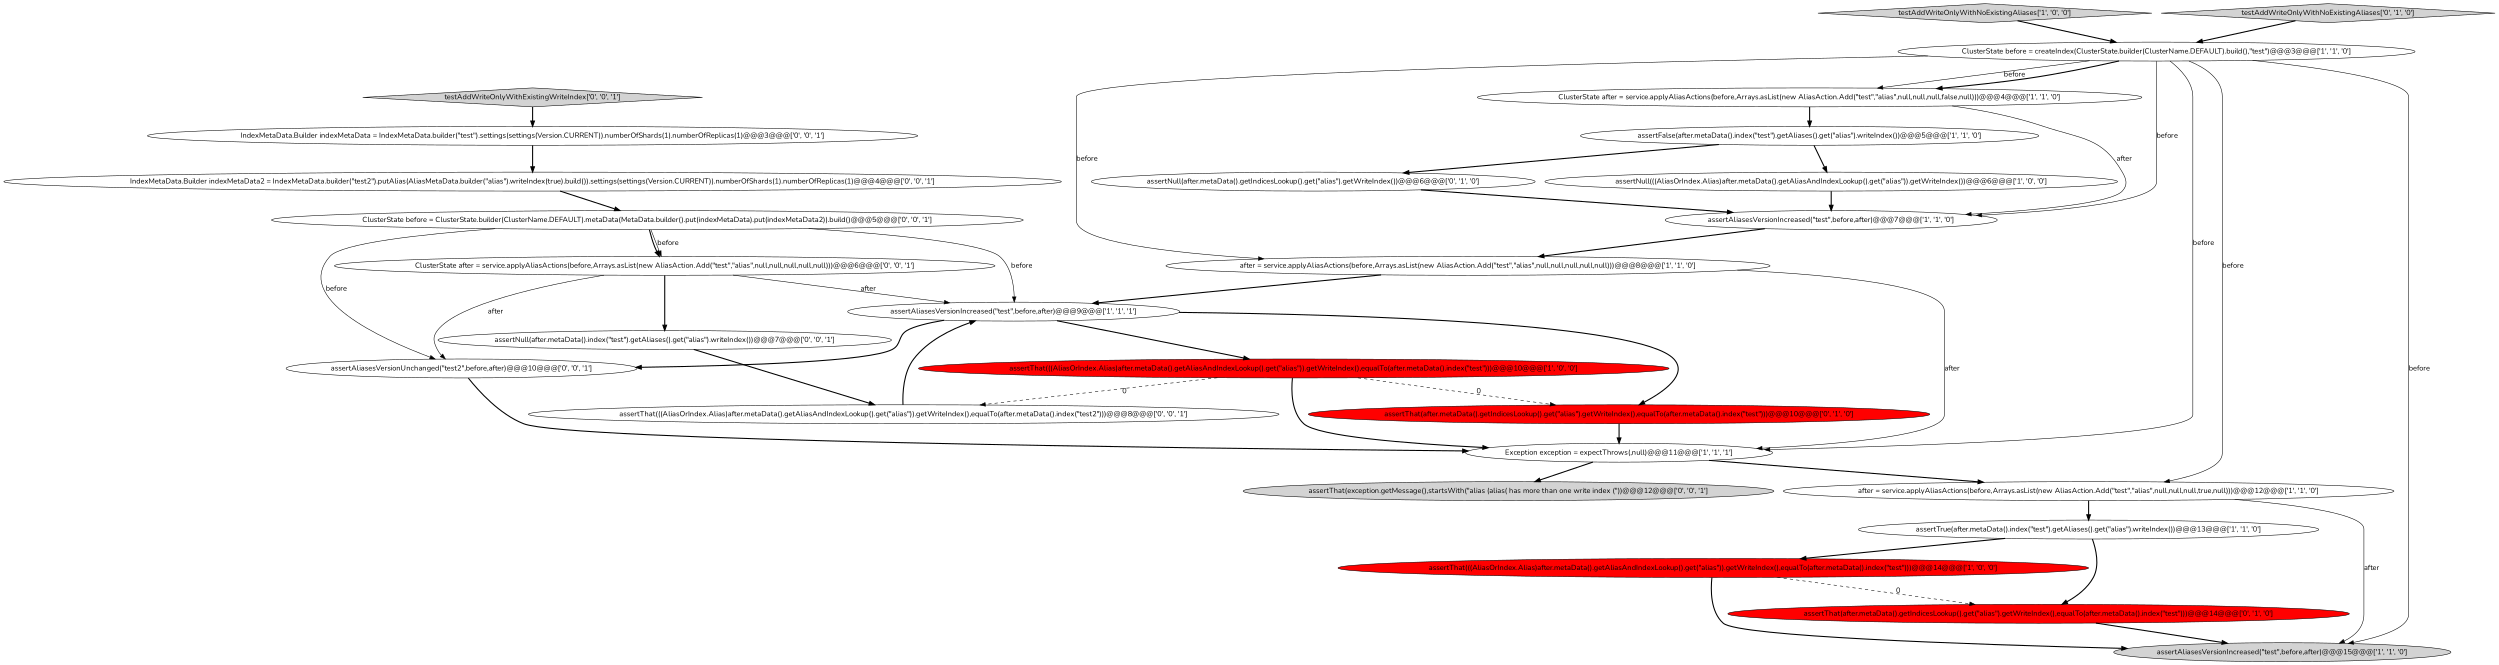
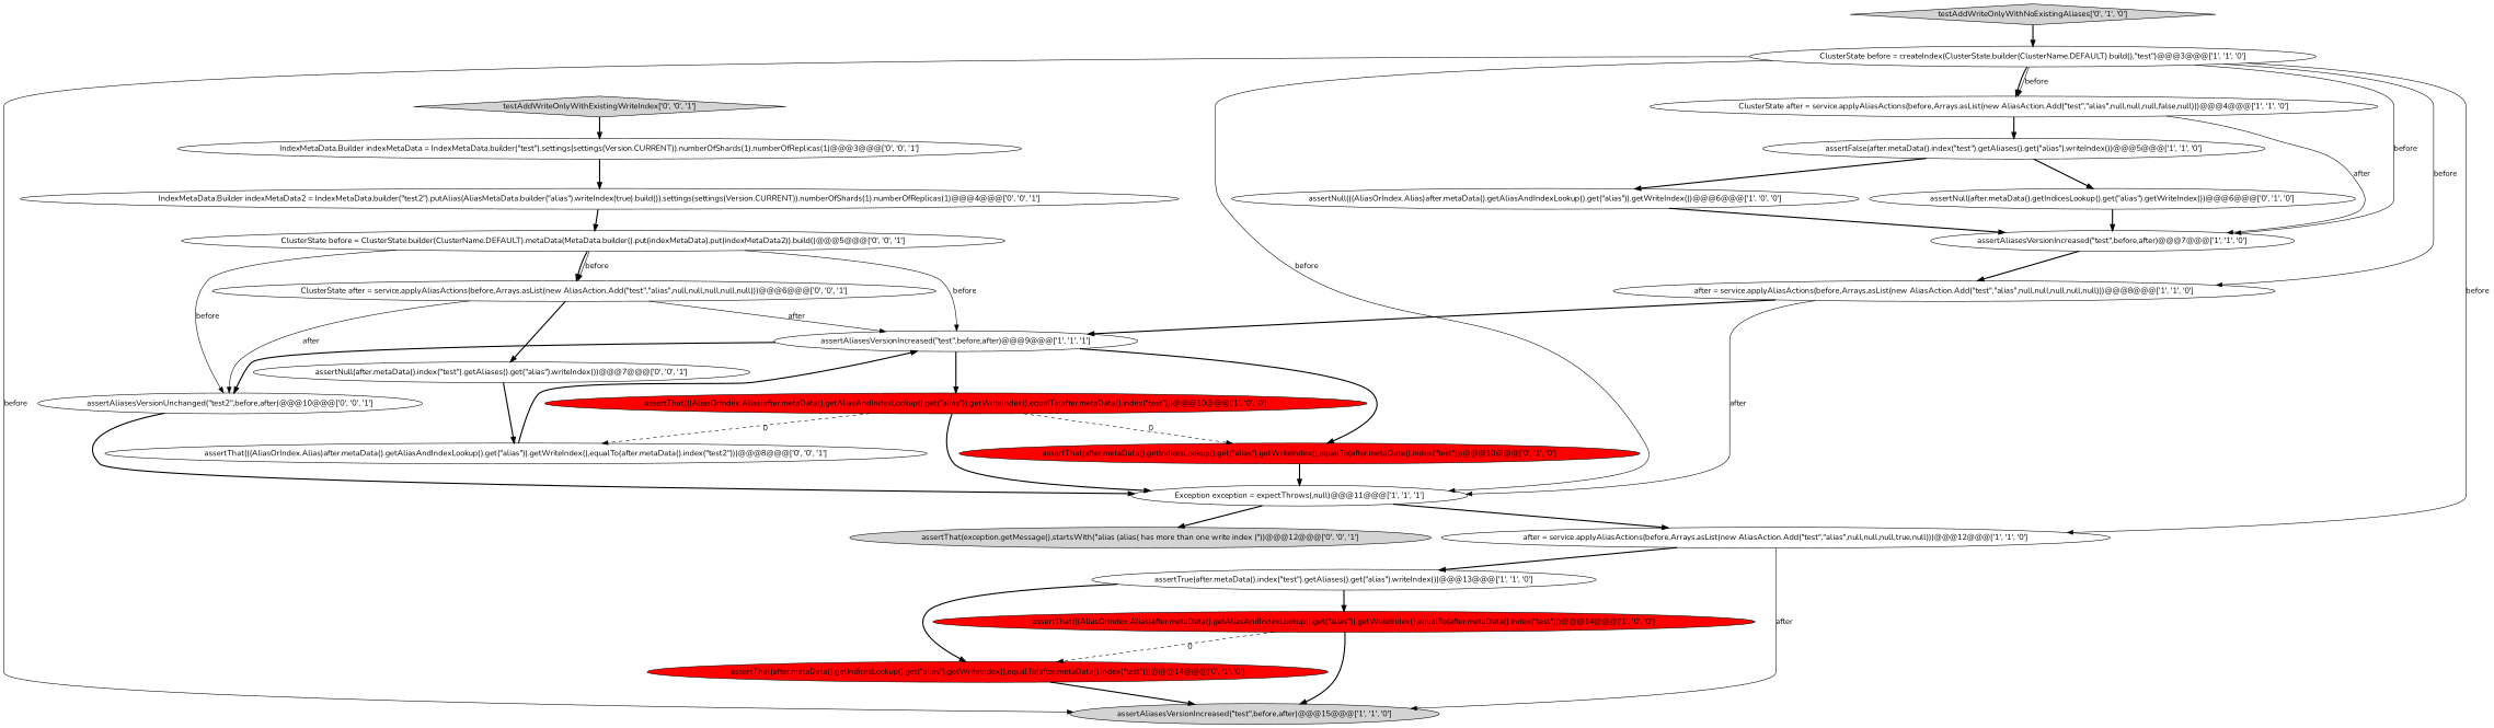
  digraph {
    fontname=Nunito
    node [fillcolor=white shape=ellipse style=filled fontname=Nunito]
    edge [style=bold fontname=Nunito]
-   n1 [fillcolor=lightgray label="testAddWriteOnlyWithNoExistingAliases['1', '0', '0']" shape=diamond]
    n2 [label="ClusterState before = createIndex(ClusterState.builder(ClusterName.DEFAULT).build(),\"test\")@@@3@@@['1', '1', '0']"]
    n3 [label="assertAliasesVersionUnchanged(\"test2\",before,after)@@@10@@@['0', '0', '1']"]
    n4 [label="Exception exception = expectThrows(,null)@@@11@@@['1', '1', '1']"]
    n5 [fillcolor=lightgray label="testAddWriteOnlyWithNoExistingAliases['0', '1', '0']" shape=diamond]
    n6 [label="assertAliasesVersionIncreased(\"test\",before,after)@@@9@@@['1', '1', '1']"]
    n7 [fillcolor=red label="assertThat(after.metaData().getIndicesLookup().get(\"alias\").getWriteIndex(),equalTo(after.metaData().index(\"test\")))@@@10@@@['0', '1', '0']"]
    n8 [fillcolor=red label="assertThat(((AliasOrIndex.Alias)after.metaData().getAliasAndIndexLookup().get(\"alias\")).getWriteIndex(),equalTo(after.metaData().index(\"test\")))@@@10@@@['1', '0', '0']"]
    n9 [fillcolor=lightgray label="assertThat(exception.getMessage(),startsWith(\"alias (alias( has more than one write index (\"))@@@12@@@['0', '0', '1']"]
    n10 [label="assertNull(((AliasOrIndex.Alias)after.metaData().getAliasAndIndexLookup().get(\"alias\")).getWriteIndex())@@@6@@@['1', '0', '0']"]
    n11 [label="assertAliasesVersionIncreased(\"test\",before,after)@@@7@@@['1', '1', '0']"]
    n12 [label="after = service.applyAliasActions(before,Arrays.asList(new AliasAction.Add(\"test\",\"alias\",null,null,null,null,null)))@@@8@@@['1', '1', '0']"]
    n13 [label="assertNull(after.metaData().index(\"test\").getAliases().get(\"alias\").writeIndex())@@@7@@@['0', '0', '1']"]
    n14 [label="assertThat(((AliasOrIndex.Alias)after.metaData().getAliasAndIndexLookup().get(\"alias\")).getWriteIndex(),equalTo(after.metaData().index(\"test2\")))@@@8@@@['0', '0', '1']"]
    n15 [fillcolor=lightgray label="assertAliasesVersionIncreased(\"test\",before,after)@@@15@@@['1', '1', '0']"]
    n16 [label="IndexMetaData.Builder indexMetaData2 = IndexMetaData.builder(\"test2\").putAlias(AliasMetaData.builder(\"alias\").writeIndex(true).build()).settings(settings(Version.CURRENT)).numberOfShards(1).numberOfReplicas(1)@@@4@@@['0', '0', '1']"]
    n17 [label="ClusterState before = ClusterState.builder(ClusterName.DEFAULT).metaData(MetaData.builder().put(indexMetaData).put(indexMetaData2)).build()@@@5@@@['0', '0', '1']"]
    n18 [label="ClusterState after = service.applyAliasActions(before,Arrays.asList(new AliasAction.Add(\"test\",\"alias\",null,null,null,null,null)))@@@6@@@['0', '0', '1']"]
    n19 [label="assertTrue(after.metaData().index(\"test\").getAliases().get(\"alias\").writeIndex())@@@13@@@['1', '1', '0']"]
    n20 [fillcolor=red label="assertThat(after.metaData().getIndicesLookup().get(\"alias\").getWriteIndex(),equalTo(after.metaData().index(\"test\")))@@@14@@@['0', '1', '0']"]
    n21 [fillcolor=red label="assertThat(((AliasOrIndex.Alias)after.metaData().getAliasAndIndexLookup().get(\"alias\")).getWriteIndex(),equalTo(after.metaData().index(\"test\")))@@@14@@@['1', '0', '0']"]
    n22 [label="assertNull(after.metaData().getIndicesLookup().get(\"alias\").getWriteIndex())@@@6@@@['0', '1', '0']"]
    n23 [label="after = service.applyAliasActions(before,Arrays.asList(new AliasAction.Add(\"test\",\"alias\",null,null,null,true,null)))@@@12@@@['1', '1', '0']"]
    n24 [fillcolor=lightgray label="testAddWriteOnlyWithExistingWriteIndex['0', '0', '1']" shape=diamond]
    n25 [label="IndexMetaData.Builder indexMetaData = IndexMetaData.builder(\"test\").settings(settings(Version.CURRENT)).numberOfShards(1).numberOfReplicas(1)@@@3@@@['0', '0', '1']"]
    n26 [label="ClusterState after = service.applyAliasActions(before,Arrays.asList(new AliasAction.Add(\"test\",\"alias\",null,null,null,false,null)))@@@4@@@['1', '1', '0']"]
    n27 [label="assertFalse(after.metaData().index(\"test\").getAliases().get(\"alias\").writeIndex())@@@5@@@['1', '1', '0']"]
-   n1 -> n2
    n2 -> n4 [label=before style=solid]
    n2 -> n11 [label=before style=solid]
    n2 -> n12 [label=before style=solid]
    n2 -> n15 [label=before style=solid]
    n2 -> n23 [label=before style=solid]
    n2 -> n26 [label=before style=solid]
    n2 -> n26
    n3 -> n4
    n4 -> n9
    n4 -> n23
    n5 -> n2
    n6 -> n3
    n6 -> n7
    n6 -> n8
    n7 -> n4
    n8 -> n4
    n8 -> n7 [label=0 style=dashed]
    n8 -> n14 [label=0 style=dashed]
    n10 -> n11
    n11 -> n12
    n12 -> n4 [label=after style=solid]
    n12 -> n6
    n13 -> n14
    n14 -> n6
    n16 -> n17
    n17 -> n3 [label=before style=solid]
    n17 -> n6 [label=before style=solid]
    n17 -> n18
    n17 -> n18 [label=before style=solid]
    n18 -> n3 [label=after style=solid]
    n18 -> n6 [label=after style=solid]
    n18 -> n13
    n19 -> n20
    n19 -> n21
    n20 -> n15
    n21 -> n15
    n21 -> n20 [label=0 style=dashed]
    n22 -> n11
    n23 -> n15 [label=after style=solid]
    n23 -> n19
    n24 -> n25
    n25 -> n16
    n26 -> n11 [label=after style=solid]
    n26 -> n27
    n27 -> n10
    n27 -> n22
  }
